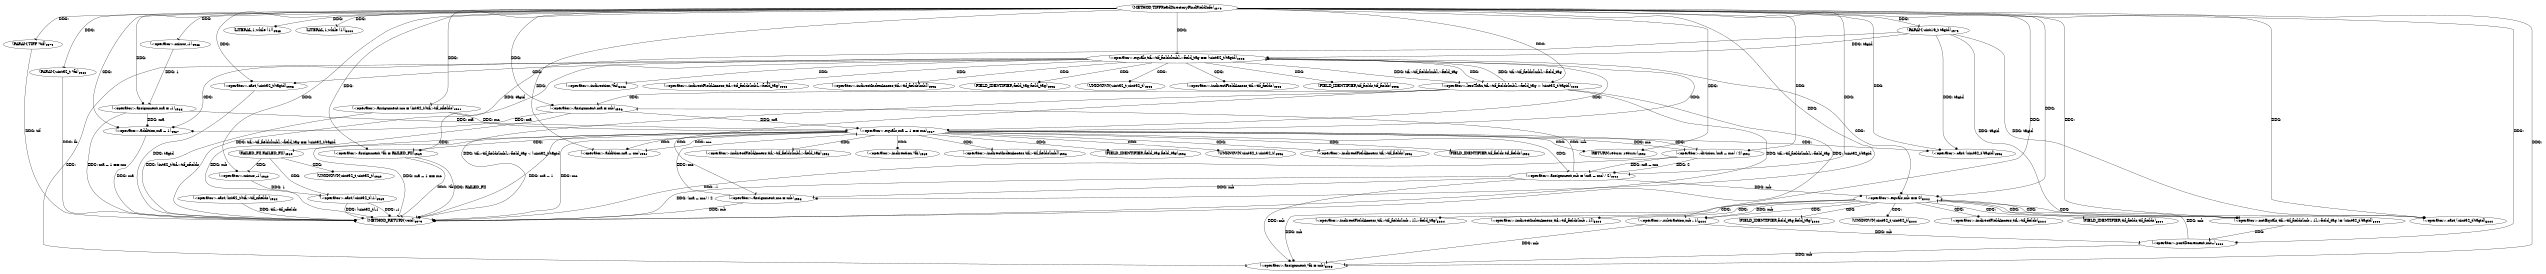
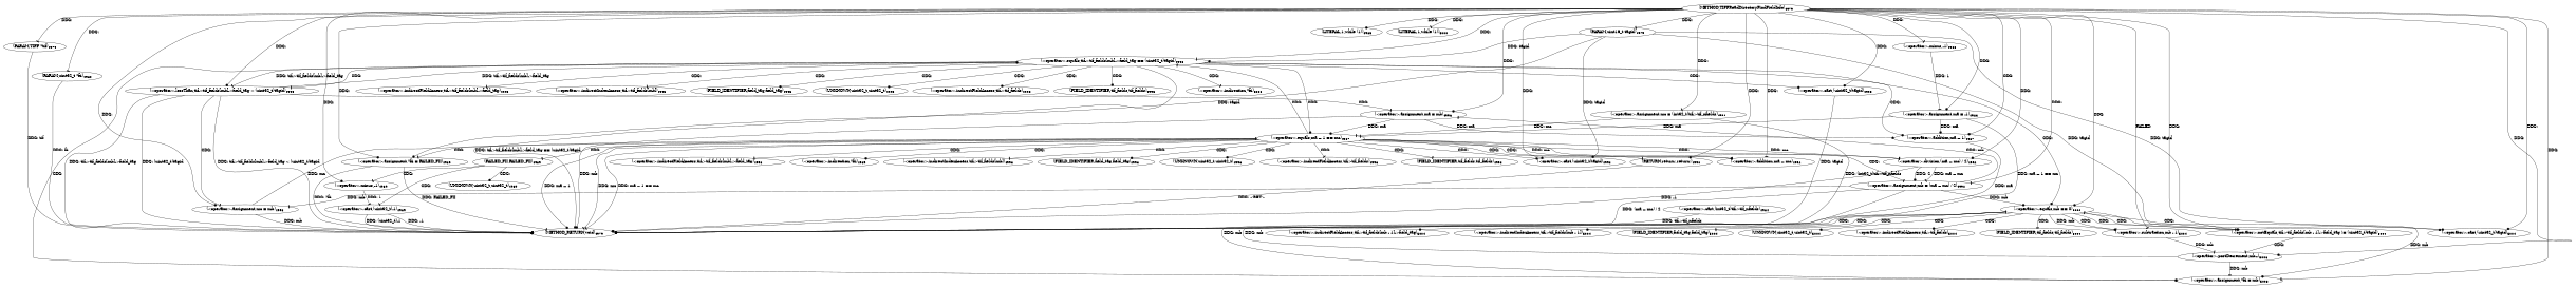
  digraph {
    edge [arrowhead=dot]
    n1 [label=<(METHOD,TIFFReadDirectoryFindFieldInfo)<SUB>4979</SUB>>]
    n2 [label=<(PARAM,TIFF *tif)<SUB>4979</SUB>>]
    n3 [label=<(PARAM,uint16_t tagid)<SUB>4979</SUB>>]
    n4 [label=<(PARAM,uint32_t *fii)<SUB>4980</SUB>>]
    n5 [label=<(&lt;operator&gt;.assignment,ma = -1)<SUB>4983</SUB>>]
    n6 [label=<(&lt;operator&gt;.assignment,mc = (int32_t)tif-&gt;tif_nfields)<SUB>4954</SUB>>]
    n7 [label=<(&lt;operator&gt;.assignment,*fii = mb)<SUB>5008</SUB>>]
    n8 [label=<(LITERAL,1,while (1))<SUB>4985</SUB>>]
    n9 [label=<(LITERAL,1,while (1))<SUB>5000</SUB>>]
    n10 [label=<(&lt;operator&gt;.minus,-1)<SUB>4983</SUB>>]
    n11 [label=<(&lt;operator&gt;.assignment,mb = (ma + mc) / 2)<SUB>4992</SUB>>]
    n12 [label=<(&lt;operator&gt;.postDecrement,mb--)<SUB>5006</SUB>>]
    n13 [label=<(&lt;operator&gt;.equals,tif-&gt;tif_fields[mb]-&gt;field_tag == (uint32_t)tagid)<SUB>4993</SUB>>]
    n14 [label=<(&lt;operator&gt;.lessThan,tif-&gt;tif_fields[mb]-&gt;field_tag &lt; (uint32_t)tagid)<SUB>4995</SUB>>]
    n15 [label=<(&lt;operator&gt;.equals,mb == 0)<SUB>5002</SUB>>]
    n16 [label=<(&lt;operator&gt;.notEquals,tif-&gt;tif_fields[mb - 1]-&gt;field_tag != (uint32_t)tagid)<SUB>5004</SUB>>]
    n17 [label=<(&lt;operator&gt;.assignment,*fii = FAILED_FII)<SUB>4989</SUB>>]
    n18 [label=<(RETURN,return;,return;)<SUB>4990</SUB>>]
    n19 [label=<(&lt;operator&gt;.division,(ma + mc) / 2)<SUB>4992</SUB>>]
    n20 [label=<(&lt;operator&gt;.assignment,ma = mb)<SUB>4996</SUB>>]
    n21 [label=<(&lt;operator&gt;.addition,ma + 1)<SUB>4987</SUB>>]
    n22 [label=<(&lt;operator&gt;.addition,ma + mc)<SUB>4992</SUB>>]
    n23 [label=<(&lt;operator&gt;.cast,(uint32_t)tagid)<SUB>4993</SUB>>]
    n24 [label=<(&lt;operator&gt;.cast,(uint32_t)tagid)<SUB>4995</SUB>>]
    n25 [label=<(&lt;operator&gt;.assignment,mc = mb)<SUB>4998</SUB>>]
    n26 [label=<(&lt;operator&gt;.cast,(uint32_t)tagid)<SUB>5004</SUB>>]
    n27 [label=<(&lt;operator&gt;.subtraction,mb - 1)<SUB>5004</SUB>>]
    n28 [label=<(&lt;operator&gt;.minus,-1)<SUB>4989</SUB>>]
    n29 [label=<(METHOD_RETURN,void)<SUB>4979</SUB>>]
    n30 [label=<(&lt;operator&gt;.equals,ma + 1 == mc)<SUB>4987</SUB>>]
    n31 [label=<(&lt;operator&gt;.indirectFieldAccess,tif-&gt;tif_fields[mb]-&gt;field_tag)<SUB>4993</SUB>>]
    n32 [label=<(&lt;operator&gt;.indirection,*fii)<SUB>4989</SUB>>]
    n33 [label=<(FAILED_FII,FAILED_FII)<SUB>4989</SUB>>]
    n34 [label=<(&lt;operator&gt;.indirectIndexAccess,tif-&gt;tif_fields[mb])<SUB>4993</SUB>>]
    n35 [label=<(FIELD_IDENTIFIER,field_tag,field_tag)<SUB>4993</SUB>>]
    n36 [label=<(UNKNOWN,uint32_t,uint32_t)<SUB>4993</SUB>>]
    n37 [label=<(&lt;operator&gt;.indirectFieldAccess,tif-&gt;tif_fields)<SUB>4993</SUB>>]
    n38 [label=<(FIELD_IDENTIFIER,tif_fields,tif_fields)<SUB>4993</SUB>>]
    n39 [label=<(&lt;operator&gt;.indirection,*fii)<SUB>5008</SUB>>]
    n40 [label=<(&lt;operator&gt;.indirectFieldAccess,tif-&gt;tif_fields[mb]-&gt;field_tag)<SUB>4995</SUB>>]
    n41 [label=<(&lt;operator&gt;.indirectIndexAccess,tif-&gt;tif_fields[mb])<SUB>4995</SUB>>]
    n42 [label=<(FIELD_IDENTIFIER,field_tag,field_tag)<SUB>4995</SUB>>]
    n43 [label=<(UNKNOWN,uint32_t,uint32_t)<SUB>4995</SUB>>]
    n44 [label=<(&lt;operator&gt;.indirectFieldAccess,tif-&gt;tif_fields)<SUB>4995</SUB>>]
    n45 [label=<(FIELD_IDENTIFIER,tif_fields,tif_fields)<SUB>4995</SUB>>]
    n46 [label=<(&lt;operator&gt;.indirectFieldAccess,tif-&gt;tif_fields[mb - 1]-&gt;field_tag)<SUB>5004</SUB>>]
    n47 [label=<(&lt;operator&gt;.indirectIndexAccess,tif-&gt;tif_fields[mb - 1])<SUB>5004</SUB>>]
    n48 [label=<(FIELD_IDENTIFIER,field_tag,field_tag)<SUB>5004</SUB>>]
    n49 [label=<(UNKNOWN,uint32_t,uint32_t)<SUB>5004</SUB>>]
    n50 [label=<(&lt;operator&gt;.indirectFieldAccess,tif-&gt;tif_fields)<SUB>5004</SUB>>]
    n51 [label=<(FIELD_IDENTIFIER,tif_fields,tif_fields)<SUB>5004</SUB>>]
    n52 [label=<(&lt;operator&gt;.cast,(uint32_t)-1)<SUB>4989</SUB>>]
    n53 [label=<(&lt;operator&gt;.cast,(int32_t)tif-&gt;tif_nfields)<SUB>4984</SUB>>]
    n54 [label=<(UNKNOWN,uint32_t,uint32_t)<SUB>4989</SUB>>]
    n1 -> n2 [arrowhead=tee label="DDG: "]
    n1 -> n3 [arrowhead=tee label="DDG: "]
    n1 -> n4 [arrowhead=tee label="DDG: "]
    n1 -> n5 [label="DDG: "]
    n1 -> n6 [arrowhead=tee label="DDG: "]
    n1 -> n7 [arrowhead=tee label="DDG: "]
    n1 -> n8 [label="DDG: "]
    n1 -> n9 [arrowhead=tee label="DDG: "]
    n1 -> n10 [arrowhead=tee label="DDG: "]
    n1 -> n11 [arrowhead=tee label="DDG: "]
    n1 -> n12 [label="DDG: "]
    n1 -> n13 [arrowhead=tee label="DDG: "]
    n1 -> n14 [label="DDG: "]
    n1 -> n15 [label="DDG: "]
    n1 -> n16 [label="DDG: "]
    n1 -> n17 [label="DDG: "]
    n1 -> n18 [label="DDG: "]
    n1 -> n19 [label="DDG: "]
    n1 -> n20 [label="DDG: "]
    n1 -> n21 [label="CDG: "]
    n1 -> n22 [arrowhead=tee label="DDG: "]
    n1 -> n23 [label="DDG: "]
    n1 -> n24 [label="DDG: "]
    n1 -> n25 [label="DDG: "]
    n1 -> n26 [label="DDG: "]
-   n1 -> n27 [arrowhead=tee label="DDG: "]
+   n1 -> n27 [arrowhead=tee label="FAILED: "]
    n1 -> n28 [label="DDG: "]
    n2 -> n29 [arrowhead=tee label="DDG: tif"]
    n3 -> n13 [label="DDG: tagid"]
    n3 -> n16 [label="DDG: tagid"]
    n3 -> n17 [label="DDG: tagid"]
    n3 -> n23 [label="DDG: tagid"]
    n3 -> n26 [label="DDG: tagid"]
    n4 -> n29 [arrowhead=tee label="DDG: fii"]
    n5 -> n21 [label="DDG: ma"]
    n5 -> n29 [arrowhead=tee label="DDG: ma + 1 == mc"]
    n5 -> n30 [arrowhead=tee label="DDG: ma"]
    n6 -> n29 [label="DDG: (int32_t)tif-&gt;tif_nfields"]
    n6 -> n30 [arrowhead=tee label="DDG: mc"]
    n10 -> n5 [arrowhead=tee label="DDG: 1"]
    n11 -> n7 [label="DDG: mb"]
    n11 -> n15 [label="DDG: mb"]
    n11 -> n20 [arrowhead=tee label="CDG: mb"]
    n11 -> n25 [arrowhead=tee label="DDG: mb"]
    n11 -> n29 [label="DDG: (ma + mc) / 2"]
    n12 -> n7 [arrowhead=tee label="DDG: mb"]
    n12 -> n15 [arrowhead=tee label="DDG: mb"]
    n13 -> n7 [arrowhead=tee label="CDG: "]
    n13 -> n14 [arrowhead=tee label="DDG: tif-&gt;tif_fields[mb]-&gt;field_tag"]
    n13 -> n14 [arrowhead=tee label="CDG: "]
    n13 -> n15 [label="CDG: "]
    n13 -> n21 [label="CDG: "]
    n13 -> n24 [label="CDG: "]
    n13 -> n29 [label="DDG: tif-&gt;tif_fields[mb]-&gt;field_tag == (uint32_t)tagid"]
    n13 -> n30 [label="CDG: "]
    n13 -> n39 [arrowhead=tee label="CDG: "]
    n13 -> n40 [arrowhead=tee label="CDG: "]
    n13 -> n41 [arrowhead=tee label="CDG: "]
    n13 -> n42 [label="CDG: "]
    n13 -> n43 [label="CDG: "]
    n13 -> n44 [label="CDG: "]
    n13 -> n45 [label="CDG: "]
    n14 -> n13 [label="DDG: tif-&gt;tif_fields[mb]-&gt;field_tag"]
    n14 -> n20 [arrowhead=tee label="CDG: "]
    n14 -> n25 [arrowhead=tee label="CDG: "]
    n14 -> n29 [label="DDG: tif-&gt;tif_fields[mb]-&gt;field_tag"]
    n14 -> n29 [label="DDG: (uint32_t)tagid"]
    n14 -> n29 [label="DDG: tif-&gt;tif_fields[mb]-&gt;field_tag &lt; (uint32_t)tagid"]
    n15 -> n7 [label="DDG: mb"]
    n15 -> n16 [arrowhead=tee label="CDG: "]
    n15 -> n26 [label="CDG: "]
    n15 -> n27 [label="DDG: mb"]
    n15 -> n27 [arrowhead=tee label="CDG: "]
    n15 -> n46 [label="CDG: "]
    n15 -> n47 [label="CDG: "]
    n15 -> n48 [arrowhead=tee label="CDG: "]
    n15 -> n49 [label="CDG: "]
    n15 -> n50 [label="CDG: "]
    n15 -> n51 [arrowhead=tee label="CDG: "]
    n16 -> n12 [arrowhead=tee label="CDG: "]
    n16 -> n15 [arrowhead=tee label="CDG: "]
    n17 -> n29 [arrowhead=tee label="DDG: *fii"]
    n17 -> n29 [arrowhead=tee label="DDG: FAILED_FII"]
+   n18 -> n29 [label="DDG: &lt;RET&gt;"]
    n19 -> n11 [arrowhead=tee label="DDG: ma + mc"]
    n19 -> n11 [label="DDG: 2"]
    n19 -> n29 [label="DDG: -1"]
    n20 -> n21 [label="DDG: ma"]
    n20 -> n29 [label="DDG: mb"]
    n20 -> n30 [label="DDG: ma"]
    n21 -> n29 [label="DDG: ma"]
    n24 -> n29 [arrowhead=tee label="DDG: tagid"]
    n25 -> n29 [label="DDG: mb"]
    n25 -> n30 [arrowhead=tee label="DDG: mc"]
-   n27 -> n7 [arrowhead=tee label="DDG: mb"]
    n27 -> n12 [arrowhead=tee label="DDG: mb"]
    n28 -> n52 [arrowhead=tee label="DDG: 1"]
    n30 -> n11 [arrowhead=tee label="CDG: "]
    n30 -> n13 [arrowhead=tee label="CDG: "]
    n30 -> n17 [arrowhead=tee label="CDG: "]
-   n30 -> n18 [label="CDG: "]
+   n30 -> n18 [arrowhead=tee label="CDG: "]
    n30 -> n19 [arrowhead=tee label="DDG: mc"]
    n30 -> n19 [arrowhead=tee label="CDG: "]
    n30 -> n22 [arrowhead=tee label="DDG: mc"]
    n30 -> n22 [label="CDG: "]
    n30 -> n23 [label="CDG: "]
    n30 -> n29 [label="DDG: ma + 1"]
    n30 -> n29 [arrowhead=tee label="DDG: mc"]
    n30 -> n29 [arrowhead=tee label="DDG: ma + 1 == mc"]
    n30 -> n31 [arrowhead=tee label="CDG: "]
    n30 -> n32 [label="CDG: "]
    n30 -> n33 [arrowhead=tee label="CDG: "]
    n30 -> n34 [arrowhead=tee label="CDG: "]
    n30 -> n35 [label="CDG: "]
    n30 -> n36 [label="CDG: "]
    n30 -> n37 [arrowhead=tee label="CDG: "]
    n30 -> n38 [arrowhead=tee label="CDG: "]
    n33 -> n28 [arrowhead=tee label="CDG: "]
    n33 -> n52 [arrowhead=tee label="CDG: "]
    n33 -> n54 [label="CDG: "]
    n52 -> n29 [label="DDG: -1"]
    n52 -> n29 [label="DDG: (uint32_t)-1"]
    n53 -> n29 [label="DDG: tif-&gt;tif_nfields"]
  }
